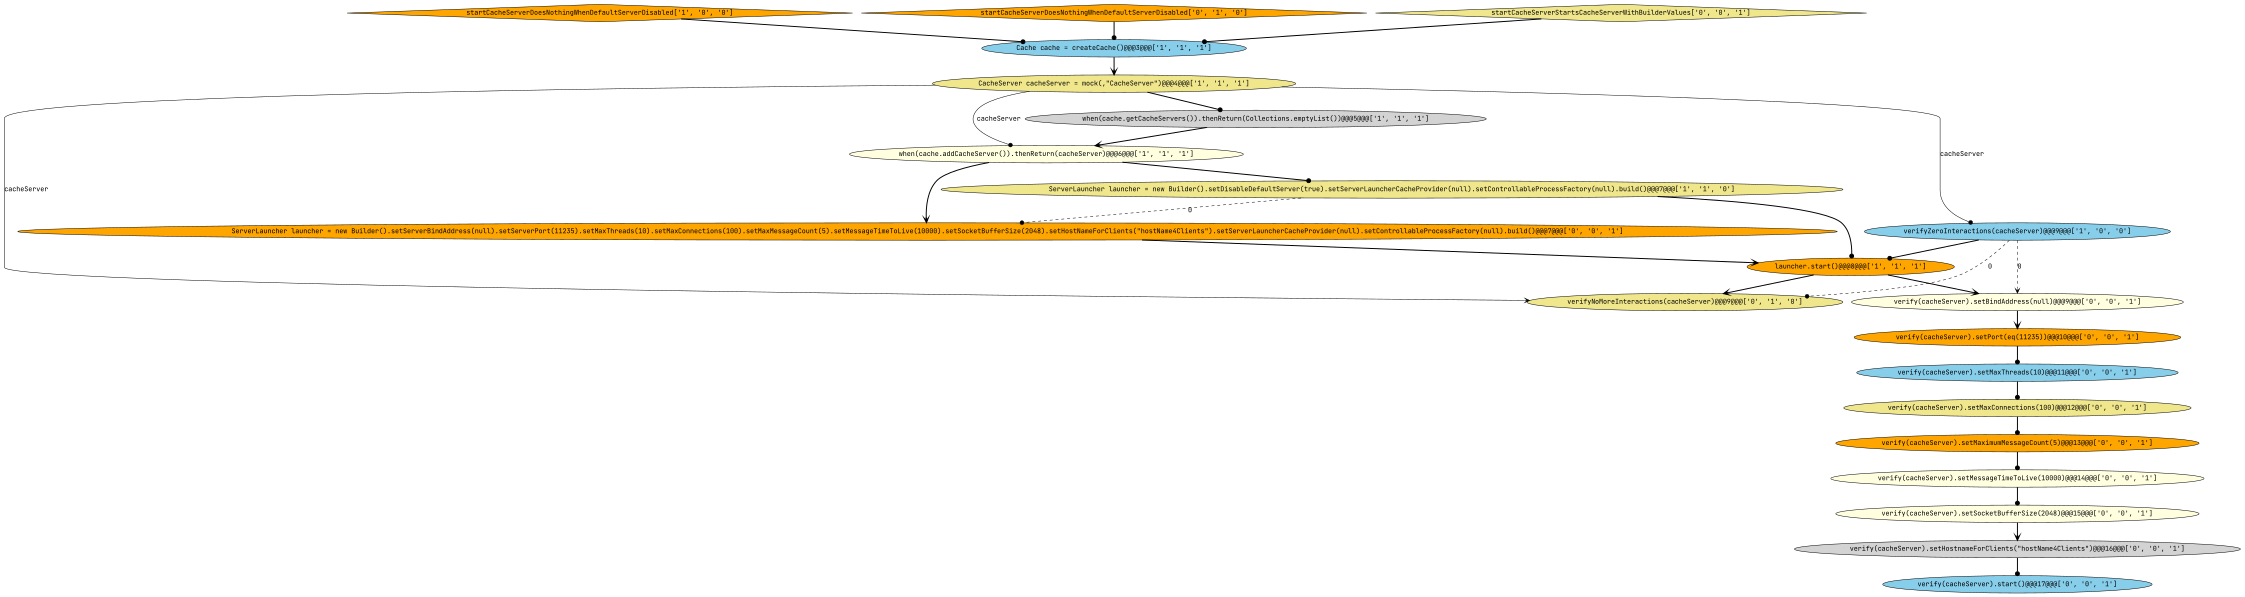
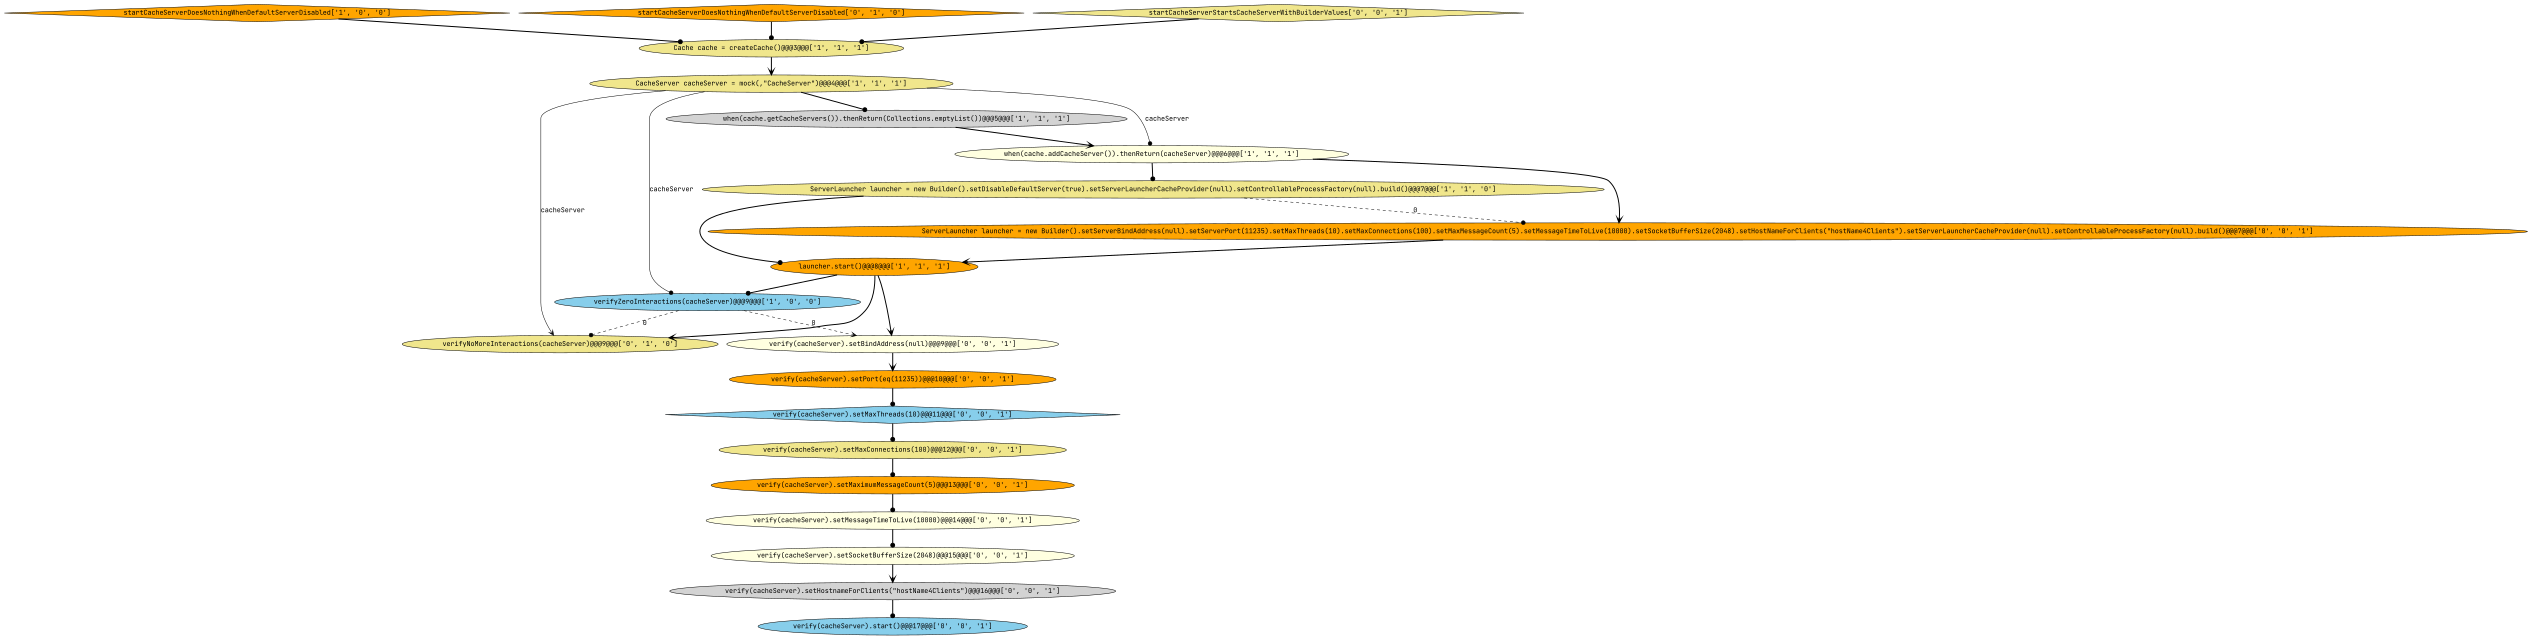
  digraph {
    fontname="JetBrains Mono"
    node [fillcolor=orange fontname="JetBrains Mono" shape=ellipse style=filled]
    edge [arrowhead=dot fontname="JetBrains Mono" style=bold]
-   n1 [fillcolor=skyblue label="verify(cacheServer).setMaxThreads(10)@@@11@@@['0', '0', '1']"]
+   n1 [fillcolor=skyblue label="verify(cacheServer).setMaxThreads(10)@@@11@@@['0', '0', '1']" shape=diamond]
    n2 [fillcolor=khaki label="verify(cacheServer).setMaxConnections(100)@@@12@@@['0', '0', '1']"]
    n3 [label="verify(cacheServer).setMaximumMessageCount(5)@@@13@@@['0', '0', '1']"]
    n4 [fillcolor=lightyellow label="verify(cacheServer).setSocketBufferSize(2048)@@@15@@@['0', '0', '1']"]
    n5 [fillcolor=lightgrey label="verify(cacheServer).setHostnameForClients(\"hostName4Clients\")@@@16@@@['0', '0', '1']"]
    n6 [fillcolor=skyblue label="verify(cacheServer).start()@@@17@@@['0', '0', '1']"]
    n7 [fillcolor=lightgrey label="when(cache.getCacheServers()).thenReturn(Collections.emptyList())@@@5@@@['1', '1', '1']"]
    n8 [fillcolor=lightyellow label="when(cache.addCacheServer()).thenReturn(cacheServer)@@@6@@@['1', '1', '1']"]
    n9 [fillcolor=khaki label="ServerLauncher launcher = new Builder().setDisableDefaultServer(true).setServerLauncherCacheProvider(null).setControllableProcessFactory(null).build()@@@7@@@['1', '1', '0']"]
    n10 [label="ServerLauncher launcher = new Builder().setServerBindAddress(null).setServerPort(11235).setMaxThreads(10).setMaxConnections(100).setMaxMessageCount(5).setMessageTimeToLive(10000).setSocketBufferSize(2048).setHostNameForClients(\"hostName4Clients\").setServerLauncherCacheProvider(null).setControllableProcessFactory(null).build()@@@7@@@['0', '0', '1']"]
    n11 [fillcolor=skyblue label="verifyZeroInteractions(cacheServer)@@@9@@@['1', '0', '0']"]
    n12 [fillcolor=khaki label="verifyNoMoreInteractions(cacheServer)@@@9@@@['0', '1', '0']"]
    n13 [fillcolor=lightyellow label="verify(cacheServer).setBindAddress(null)@@@9@@@['0', '0', '1']"]
    n14 [label="verify(cacheServer).setPort(eq(11235))@@@10@@@['0', '0', '1']"]
    n15 [label="startCacheServerDoesNothingWhenDefaultServerDisabled['1', '0', '0']" shape=diamond]
-   n16 [fillcolor=skyblue label="Cache cache = createCache()@@@3@@@['1', '1', '1']"]
+   n16 [fillcolor=khaki label="Cache cache = createCache()@@@3@@@['1', '1', '1']"]
    n17 [fillcolor=khaki label="CacheServer cacheServer = mock(,\"CacheServer\")@@@4@@@['1', '1', '1']"]
    n18 [fillcolor=lightyellow label="verify(cacheServer).setMessageTimeToLive(10000)@@@14@@@['0', '0', '1']"]
    n19 [label="launcher.start()@@@8@@@['1', '1', '1']"]
    n20 [label="startCacheServerDoesNothingWhenDefaultServerDisabled['0', '1', '0']" shape=diamond]
    n21 [fillcolor=khaki label="startCacheServerStartsCacheServerWithBuilderValues['0', '0', '1']" shape=diamond]
    n1 -> n2
    n2 -> n3
    n3 -> n18
    n4 -> n5 [arrowhead=vee]
    n5 -> n6
    n7 -> n8 [arrowhead=vee]
    n8 -> n9
    n8 -> n10 [arrowhead=vee]
    n9 -> n10 [label=0 style=dashed]
    n9 -> n19
    n10 -> n19 [arrowhead=vee]
    n11 -> n12 [label=0 style=dashed]
    n11 -> n13 [arrowhead=vee label=0 style=dashed]
    n13 -> n14 [arrowhead=vee]
    n14 -> n1
    n15 -> n16
    n16 -> n17 [arrowhead=vee]
    n17 -> n7
    n17 -> n8 [label=cacheServer style=solid]
    n17 -> n11 [label=cacheServer style=solid]
    n17 -> n12 [arrowhead=vee label=cacheServer style=solid]
    n18 -> n4
-   n11 -> n19
+   n19 -> n11
    n19 -> n12 [arrowhead=vee]
    n19 -> n13 [arrowhead=vee]
    n20 -> n16
    n21 -> n16
  }
